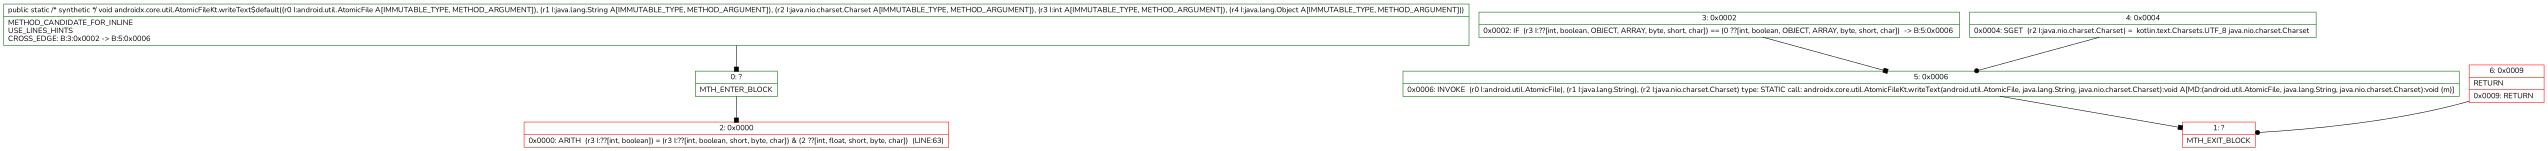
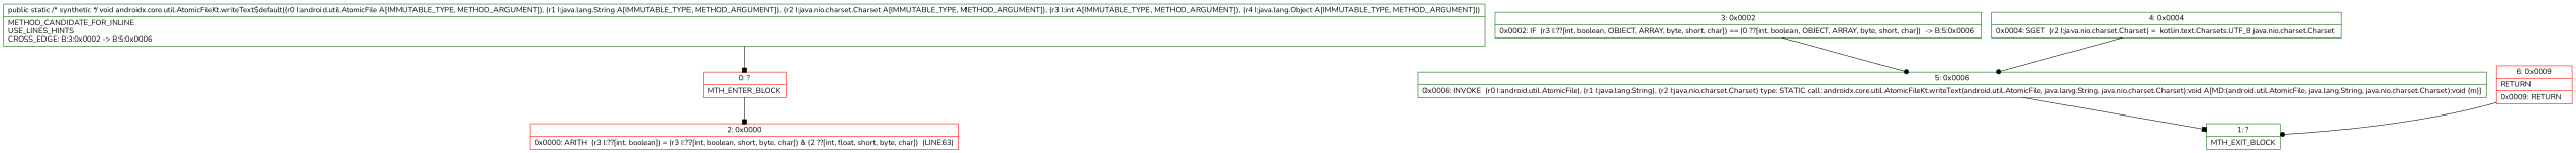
  digraph {
    fontname=Nunito
    node [color=darkgreen fontname=Nunito shape=record]
    edge [arrowhead=box fontname=Nunito]
-   n1 [label="{0\:\ ?|MTH_ENTER_BLOCK\l}"]
+   n1 [color=red label="{0\:\ ?|MTH_ENTER_BLOCK\l}"]
    n2 [color=red label="{2\:\ 0x0000|0x0000: ARITH  (r3 I:??[int, boolean]) = (r3 I:??[int, boolean, short, byte, char]) & (2 ??[int, float, short, byte, char])  (LINE:63)\l}"]
    n3 [label="{3\:\ 0x0002|0x0002: IF  (r3 I:??[int, boolean, OBJECT, ARRAY, byte, short, char]) == (0 ??[int, boolean, OBJECT, ARRAY, byte, short, char])  \-\> B:5:0x0006 \l}"]
    n4 [label="{5\:\ 0x0006|0x0006: INVOKE  (r0 I:android.util.AtomicFile), (r1 I:java.lang.String), (r2 I:java.nio.charset.Charset) type: STATIC call: androidx.core.util.AtomicFileKt.writeText(android.util.AtomicFile, java.lang.String, java.nio.charset.Charset):void A[MD:(android.util.AtomicFile, java.lang.String, java.nio.charset.Charset):void (m)]\l}"]
    n5 [label="{4\:\ 0x0004|0x0004: SGET  (r2 I:java.nio.charset.Charset) =  kotlin.text.Charsets.UTF_8 java.nio.charset.Charset \l}"]
-   n6 [color=red label="{1\:\ ?|MTH_EXIT_BLOCK\l}"]
+   n6 [label="{1\:\ ?|MTH_EXIT_BLOCK\l}"]
    n7 [color=red label="{6\:\ 0x0009|RETURN\l|0x0009: RETURN   \l}"]
    n8 [label="{public static \/* synthetic *\/ void androidx.core.util.AtomicFileKt.writeText$default((r0 I:android.util.AtomicFile A[IMMUTABLE_TYPE, METHOD_ARGUMENT]), (r1 I:java.lang.String A[IMMUTABLE_TYPE, METHOD_ARGUMENT]), (r2 I:java.nio.charset.Charset A[IMMUTABLE_TYPE, METHOD_ARGUMENT]), (r3 I:int A[IMMUTABLE_TYPE, METHOD_ARGUMENT]), (r4 I:java.lang.Object A[IMMUTABLE_TYPE, METHOD_ARGUMENT]))  | METHOD_CANDIDATE_FOR_INLINE\lUSE_LINES_HINTS\lCROSS_EDGE: B:3:0x0002 \-\> B:5:0x0006\l}"]
    n1 -> n2
-   n3 -> n4
+   n3 -> n4 [arrowhead=dot]
    n4 -> n6
    n5 -> n4 [arrowhead=dot]
    n7 -> n6 [arrowhead=dot]
    n8 -> n1
  }
